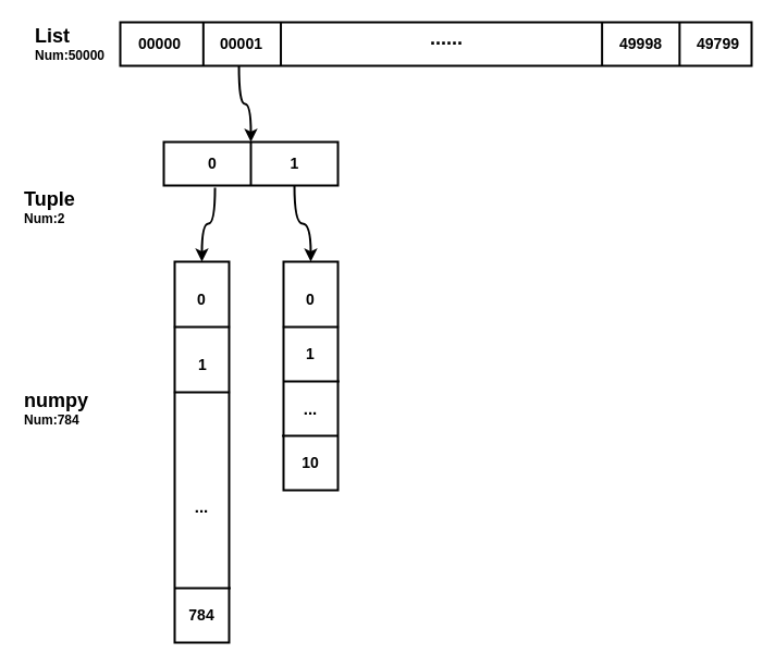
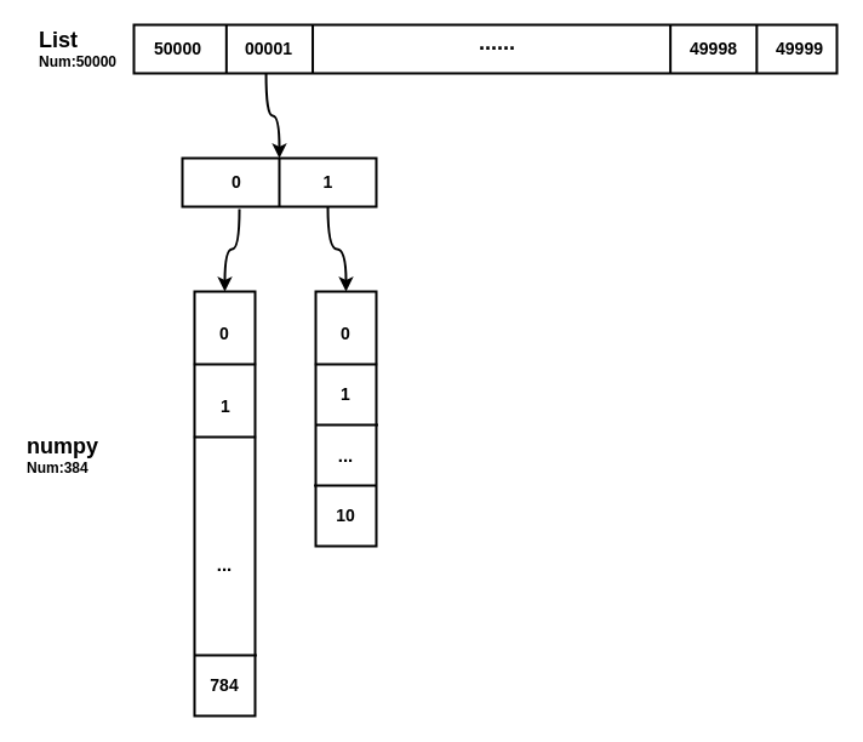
  <mxCell id="0" />
  <mxCell id="1" parent="0" />
  <mxCell id="2" value="" style="group" vertex="1" connectable="0" parent="1"><mxGeometry x="110" y="20" width="580" height="40" as="geometry" /></mxCell>
  <mxCell id="3" value="" style="rounded=0;whiteSpace=wrap;html=1;strokeWidth=2;" vertex="1" parent="2"><mxGeometry width="580" height="40" as="geometry" /></mxCell>
  <mxCell id="4" value="" style="line;strokeWidth=2;direction=south;html=1;" vertex="1" parent="2"><mxGeometry x="71.228" width="10.175" height="40" as="geometry" /></mxCell>
  <mxCell id="5" value="" style="line;strokeWidth=2;direction=south;html=1;" vertex="1" parent="2"><mxGeometry x="142.456" width="10.175" height="40" as="geometry" /></mxCell>
  <mxCell id="6" value="" style="line;strokeWidth=2;direction=south;html=1;" vertex="1" parent="2"><mxGeometry x="508.772" width="10.175" height="40" as="geometry" /></mxCell>
  <mxCell id="7" value="" style="line;strokeWidth=2;direction=south;html=1;" vertex="1" parent="2"><mxGeometry x="437.544" width="10.175" height="40" as="geometry" /></mxCell>
- <mxCell id="8" value="&lt;font style=&quot;font-size: 14px;&quot;&gt;&lt;b&gt;00000&lt;/b&gt;&lt;/font&gt;" style="text;html=1;align=center;verticalAlign=middle;whiteSpace=wrap;rounded=0;" vertex="1" parent="2"><mxGeometry x="6.105" y="5" width="61.053" height="30" as="geometry" /></mxCell>
+ <mxCell id="8" value="&lt;font style=&quot;font-size: 14px;&quot;&gt;&lt;b&gt;50000&lt;/b&gt;&lt;/font&gt;" style="text;html=1;align=center;verticalAlign=middle;whiteSpace=wrap;rounded=0;" vertex="1" parent="2"><mxGeometry x="6.105" y="5" width="61.053" height="30" as="geometry" /></mxCell>
  <mxCell id="9" value="&lt;font style=&quot;font-size: 14px;&quot;&gt;&lt;b&gt;00001&lt;/b&gt;&lt;/font&gt;" style="text;html=1;align=center;verticalAlign=middle;whiteSpace=wrap;rounded=0;" vertex="1" parent="2"><mxGeometry x="81.404" y="5" width="61.053" height="30" as="geometry" /></mxCell>
  <mxCell id="10" value="&lt;font style=&quot;font-size: 14px;&quot;&gt;&lt;b&gt;49998&lt;/b&gt;&lt;/font&gt;" style="text;html=1;align=center;verticalAlign=middle;whiteSpace=wrap;rounded=0;" vertex="1" parent="2"><mxGeometry x="447.719" y="5" width="61.053" height="30" as="geometry" /></mxCell>
- <mxCell id="11" value="&lt;font style=&quot;font-size: 14px;&quot;&gt;&lt;b&gt;49799&lt;/b&gt;&lt;/font&gt;" style="text;html=1;align=center;verticalAlign=middle;whiteSpace=wrap;rounded=0;" vertex="1" parent="2"><mxGeometry x="518.947" y="5" width="61.053" height="30" as="geometry" /></mxCell>
+ <mxCell id="11" value="&lt;font style=&quot;font-size: 14px;&quot;&gt;&lt;b&gt;49999&lt;/b&gt;&lt;/font&gt;" style="text;html=1;align=center;verticalAlign=middle;whiteSpace=wrap;rounded=0;" vertex="1" parent="2"><mxGeometry x="518.947" y="5" width="61.053" height="30" as="geometry" /></mxCell>
  <mxCell id="12" value="&lt;b style=&quot;font-size: 18px;&quot;&gt;......&lt;/b&gt;" style="text;html=1;align=center;verticalAlign=middle;whiteSpace=wrap;rounded=0;" vertex="1" parent="2"><mxGeometry x="270" width="60" height="30" as="geometry" /></mxCell>
  <mxCell id="13" value="&lt;b&gt;&lt;font style=&quot;font-size: 18px;&quot;&gt;List&lt;/font&gt;&lt;/b&gt;&lt;div&gt;&lt;b&gt;Num:50000&lt;/b&gt;&lt;/div&gt;" style="text;html=1;align=left;verticalAlign=middle;whiteSpace=wrap;rounded=0;strokeWidth=3;" vertex="1" parent="1"><mxGeometry x="30" y="25" width="60" height="30" as="geometry" /></mxCell>
- <mxCell id="14" value="&lt;b&gt;&lt;font style=&quot;font-size: 18px;&quot;&gt;Tuple&lt;/font&gt;&lt;/b&gt;&lt;br&gt;&lt;div&gt;&lt;b&gt;Num:2&lt;/b&gt;&lt;/div&gt;" style="text;html=1;align=left;verticalAlign=middle;whiteSpace=wrap;rounded=0;strokeWidth=3;" vertex="1" parent="1"><mxGeometry x="20" y="175" width="60" height="30" as="geometry" /></mxCell>
  <mxCell id="15" value="" style="endArrow=none;html=1;rounded=0;entryX=0.188;entryY=0.988;entryDx=0;entryDy=0;entryPerimeter=0;exitX=0;exitY=0.5;exitDx=0;exitDy=0;exitPerimeter=0;edgeStyle=orthogonalEdgeStyle;curved=1;strokeWidth=2;endFill=0;startArrow=classic;startFill=1;" edge="1" parent="1" source="37" target="3"><mxGeometry width="50" height="50" relative="1" as="geometry"><mxPoint x="170" y="140" as="sourcePoint" /><mxPoint x="220" y="90" as="targetPoint" /></mxGeometry></mxCell>
  <mxCell id="16" value="" style="rounded=0;whiteSpace=wrap;html=1;strokeWidth=2;" vertex="1" parent="1"><mxGeometry x="160" y="240" width="50" height="350" as="geometry" /></mxCell>
  <mxCell id="17" value="" style="rounded=0;whiteSpace=wrap;html=1;strokeWidth=2;" vertex="1" parent="1"><mxGeometry x="260" y="240" width="50" height="210" as="geometry" /></mxCell>
  <mxCell id="18" value="" style="endArrow=none;html=1;rounded=0;strokeWidth=2;" edge="1" parent="1"><mxGeometry width="50" height="50" relative="1" as="geometry"><mxPoint x="210.7" y="300" as="sourcePoint" /><mxPoint x="159.3" y="300" as="targetPoint" /><Array as="points"><mxPoint x="180.7" y="300" /><mxPoint x="159.3" y="300" /></Array></mxGeometry></mxCell>
  <mxCell id="19" value="" style="endArrow=none;html=1;rounded=0;strokeWidth=2;" edge="1" parent="1"><mxGeometry width="50" height="50" relative="1" as="geometry"><mxPoint x="210.7" y="360" as="sourcePoint" /><mxPoint x="159.3" y="360" as="targetPoint" /><Array as="points"><mxPoint x="159.3" y="360" /></Array></mxGeometry></mxCell>
  <mxCell id="20" value="" style="endArrow=none;html=1;rounded=0;strokeWidth=2;" edge="1" parent="1"><mxGeometry width="50" height="50" relative="1" as="geometry"><mxPoint x="211.4" y="540" as="sourcePoint" /><mxPoint x="160" y="540" as="targetPoint" /><Array as="points"><mxPoint x="160" y="540" /></Array></mxGeometry></mxCell>
  <mxCell id="21" value="" style="endArrow=none;html=1;rounded=0;strokeWidth=2;" edge="1" parent="1"><mxGeometry width="50" height="50" relative="1" as="geometry"><mxPoint x="310.7" y="300" as="sourcePoint" /><mxPoint x="259.3" y="300" as="targetPoint" /><Array as="points"><mxPoint x="259.3" y="300" /></Array></mxGeometry></mxCell>
  <mxCell id="22" value="" style="endArrow=none;html=1;rounded=0;strokeWidth=2;" edge="1" parent="1"><mxGeometry width="50" height="50" relative="1" as="geometry"><mxPoint x="311.4" y="350" as="sourcePoint" /><mxPoint x="260" y="350" as="targetPoint" /><Array as="points"><mxPoint x="260" y="350" /></Array></mxGeometry></mxCell>
  <mxCell id="23" value="" style="endArrow=none;html=1;rounded=0;strokeWidth=2;" edge="1" parent="1"><mxGeometry width="50" height="50" relative="1" as="geometry"><mxPoint x="310" y="400" as="sourcePoint" /><mxPoint x="258.6" y="400" as="targetPoint" /><Array as="points"><mxPoint x="258.6" y="400" /></Array></mxGeometry></mxCell>
  <mxCell id="24" value="&lt;font style=&quot;font-size: 14px;&quot;&gt;&lt;b&gt;784&lt;/b&gt;&lt;/font&gt;" style="text;html=1;align=center;verticalAlign=middle;whiteSpace=wrap;rounded=0;" vertex="1" parent="1"><mxGeometry x="165" y="550" width="40" height="30" as="geometry" /></mxCell>
  <mxCell id="25" value="&lt;font style=&quot;font-size: 14px;&quot;&gt;&lt;b&gt;1&lt;/b&gt;&lt;/font&gt;" style="text;html=1;align=center;verticalAlign=middle;whiteSpace=wrap;rounded=0;" vertex="1" parent="1"><mxGeometry x="166" y="320" width="40" height="30" as="geometry" /></mxCell>
  <mxCell id="26" value="&lt;font style=&quot;font-size: 14px;&quot;&gt;&lt;b&gt;0&lt;/b&gt;&lt;/font&gt;" style="text;html=1;align=center;verticalAlign=middle;whiteSpace=wrap;rounded=0;" vertex="1" parent="1"><mxGeometry x="165" y="260" width="40" height="30" as="geometry" /></mxCell>
  <mxCell id="27" value="&lt;font style=&quot;font-size: 14px;&quot;&gt;&lt;b&gt;0&lt;/b&gt;&lt;/font&gt;" style="text;html=1;align=center;verticalAlign=middle;whiteSpace=wrap;rounded=0;" vertex="1" parent="1"><mxGeometry x="265" y="260" width="40" height="30" as="geometry" /></mxCell>
  <mxCell id="28" value="&lt;font style=&quot;font-size: 14px;&quot;&gt;&lt;b&gt;1&lt;/b&gt;&lt;/font&gt;" style="text;html=1;align=center;verticalAlign=middle;whiteSpace=wrap;rounded=0;" vertex="1" parent="1"><mxGeometry x="265" y="310" width="40" height="30" as="geometry" /></mxCell>
  <mxCell id="29" value="&lt;font style=&quot;font-size: 14px;&quot;&gt;&lt;b&gt;10&lt;/b&gt;&lt;/font&gt;" style="text;html=1;align=center;verticalAlign=middle;whiteSpace=wrap;rounded=0;" vertex="1" parent="1"><mxGeometry x="265" y="410" width="40" height="30" as="geometry" /></mxCell>
  <mxCell id="30" value="" style="endArrow=none;html=1;rounded=0;entryX=0.294;entryY=1.05;entryDx=0;entryDy=0;entryPerimeter=0;exitX=0.5;exitY=0;exitDx=0;exitDy=0;edgeStyle=orthogonalEdgeStyle;curved=1;strokeWidth=2;endFill=0;startArrow=classic;startFill=1;" edge="1" parent="1" source="16" target="36"><mxGeometry width="50" height="50" relative="1" as="geometry"><mxPoint x="21" y="530" as="sourcePoint" /><mxPoint x="10" y="420" as="targetPoint" /></mxGeometry></mxCell>
  <mxCell id="31" value="" style="endArrow=none;html=1;rounded=0;entryX=0.75;entryY=1;entryDx=0;entryDy=0;exitX=0.5;exitY=0;exitDx=0;exitDy=0;edgeStyle=orthogonalEdgeStyle;curved=1;strokeWidth=2;endFill=0;startArrow=classic;startFill=1;" edge="1" parent="1" source="17" target="36"><mxGeometry width="50" height="50" relative="1" as="geometry"><mxPoint x="331" y="263" as="sourcePoint" /><mxPoint x="391" y="175" as="targetPoint" /></mxGeometry></mxCell>
  <mxCell id="32" value="&lt;font style=&quot;font-size: 15px;&quot;&gt;&lt;b&gt;...&lt;/b&gt;&lt;/font&gt;" style="text;html=1;align=center;verticalAlign=middle;whiteSpace=wrap;rounded=0;" vertex="1" parent="1"><mxGeometry x="165" y="450" width="40" height="30" as="geometry" /></mxCell>
  <mxCell id="33" value="&lt;font style=&quot;font-size: 15px;&quot;&gt;&lt;b&gt;...&lt;/b&gt;&lt;/font&gt;" style="text;html=1;align=center;verticalAlign=middle;whiteSpace=wrap;rounded=0;" vertex="1" parent="1"><mxGeometry x="265" y="360" width="40" height="30" as="geometry" /></mxCell>
- <mxCell id="34" value="&lt;b&gt;&lt;font style=&quot;font-size: 18px;&quot;&gt;numpy&lt;/font&gt;&lt;/b&gt;&lt;br&gt;&lt;div&gt;&lt;b&gt;Num:784&lt;/b&gt;&lt;/div&gt;" style="text;html=1;align=left;verticalAlign=middle;whiteSpace=wrap;rounded=0;strokeWidth=3;" vertex="1" parent="1"><mxGeometry x="20" y="360" width="60" height="30" as="geometry" /></mxCell>
+ <mxCell id="34" value="&lt;b&gt;&lt;font style=&quot;font-size: 18px;&quot;&gt;numpy&lt;/font&gt;&lt;/b&gt;&lt;br&gt;&lt;div&gt;&lt;b&gt;Num:384&lt;/b&gt;&lt;/div&gt;" style="text;html=1;align=left;verticalAlign=middle;whiteSpace=wrap;rounded=0;strokeWidth=3;" vertex="1" parent="1"><mxGeometry x="20" y="360" width="60" height="30" as="geometry" /></mxCell>
  <mxCell id="35" value="" style="group" vertex="1" connectable="0" parent="1"><mxGeometry x="150" y="130" width="160" height="40" as="geometry" /></mxCell>
  <mxCell id="36" value="" style="rounded=0;whiteSpace=wrap;html=1;strokeWidth=2;" vertex="1" parent="35"><mxGeometry width="160" height="40" as="geometry" /></mxCell>
  <mxCell id="37" value="" style="line;strokeWidth=2;direction=south;html=1;" vertex="1" parent="35"><mxGeometry x="78.599" width="2.807" height="40" as="geometry" /></mxCell>
  <mxCell id="38" value="&lt;font style=&quot;font-size: 14px;&quot;&gt;&lt;b&gt;0&lt;/b&gt;&lt;/font&gt;" style="text;html=1;align=center;verticalAlign=middle;whiteSpace=wrap;rounded=0;" vertex="1" parent="35"><mxGeometry x="10" y="5" width="70" height="30" as="geometry" /></mxCell>
  <mxCell id="39" value="&lt;span style=&quot;font-size: 14px;&quot;&gt;&lt;b&gt;1&lt;/b&gt;&lt;/span&gt;" style="text;html=1;align=center;verticalAlign=middle;whiteSpace=wrap;rounded=0;" vertex="1" parent="35"><mxGeometry x="90" y="5" width="61.053" height="30" as="geometry" /></mxCell>
